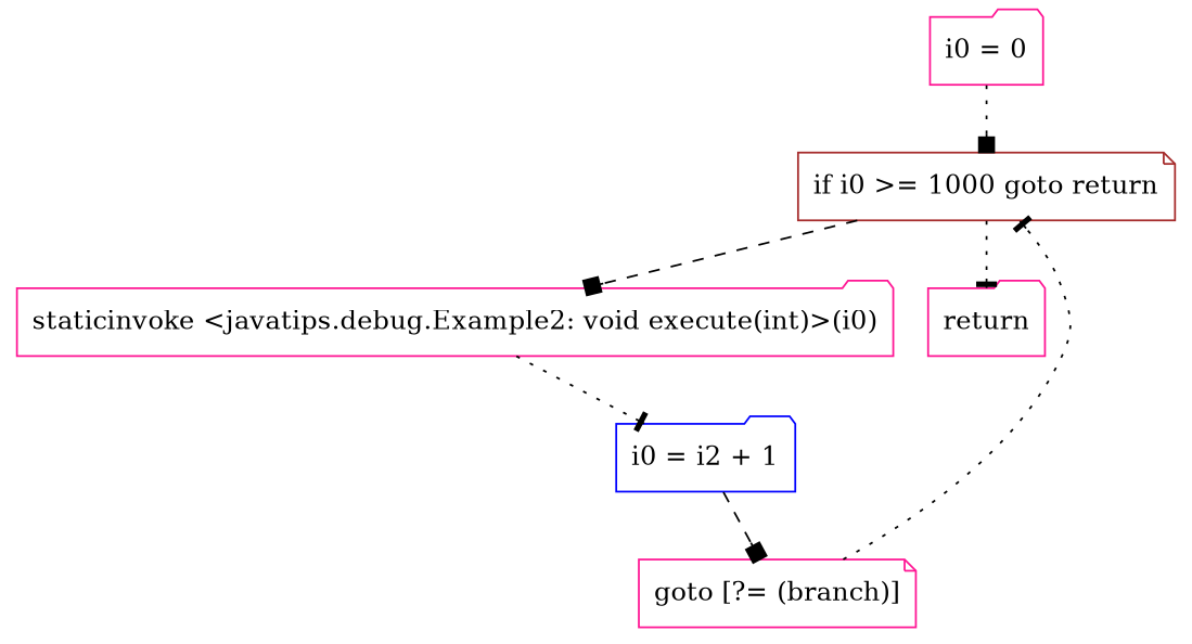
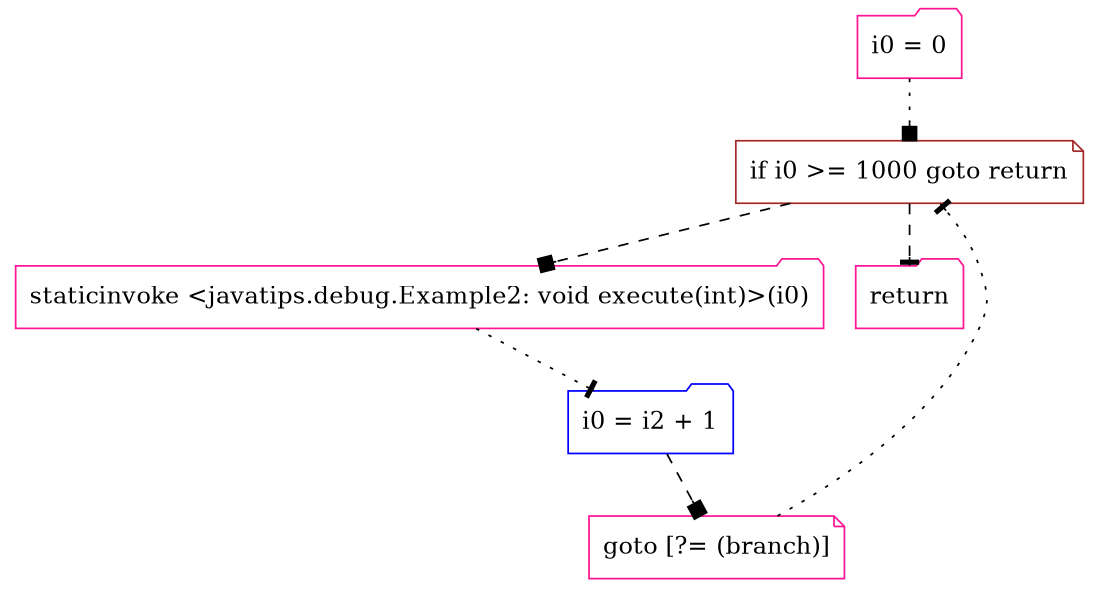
  digraph {
    node [color=deeppink shape=folder]
    edge [arrowhead=box style=dotted]
    "if i0 >= 1000 goto return" [color=brown shape=note]
    "i0 = 0"
    "staticinvoke <javatips.debug.Example2: void execute(int)>(i0)"
    return
    n5 [color=blue label="i0 = i2 + 1"]
    "goto [?= (branch)]" [shape=note]
    "if i0 >= 1000 goto return" -> "staticinvoke <javatips.debug.Example2: void execute(int)>(i0)" [style=dashed]
-   "if i0 >= 1000 goto return" -> return [arrowhead=tee]
+   "if i0 >= 1000 goto return" -> return [arrowhead=tee style=dashed]
    "i0 = 0" -> "if i0 >= 1000 goto return"
    "staticinvoke <javatips.debug.Example2: void execute(int)>(i0)" -> n5 [arrowhead=tee]
    n5 -> "goto [?= (branch)]" [style=dashed]
    "goto [?= (branch)]" -> "if i0 >= 1000 goto return" [arrowhead=tee]
  }
